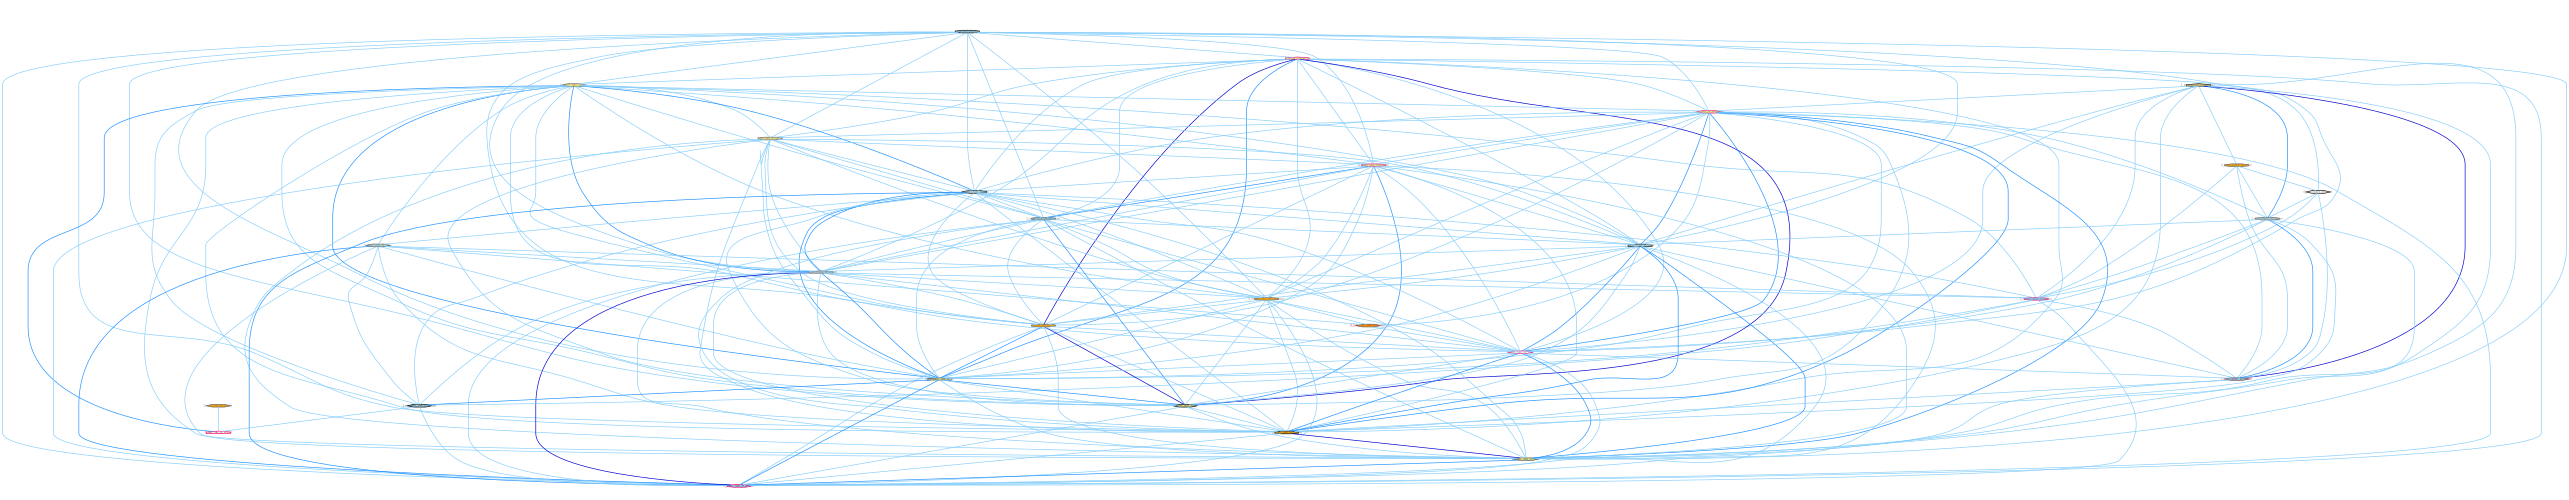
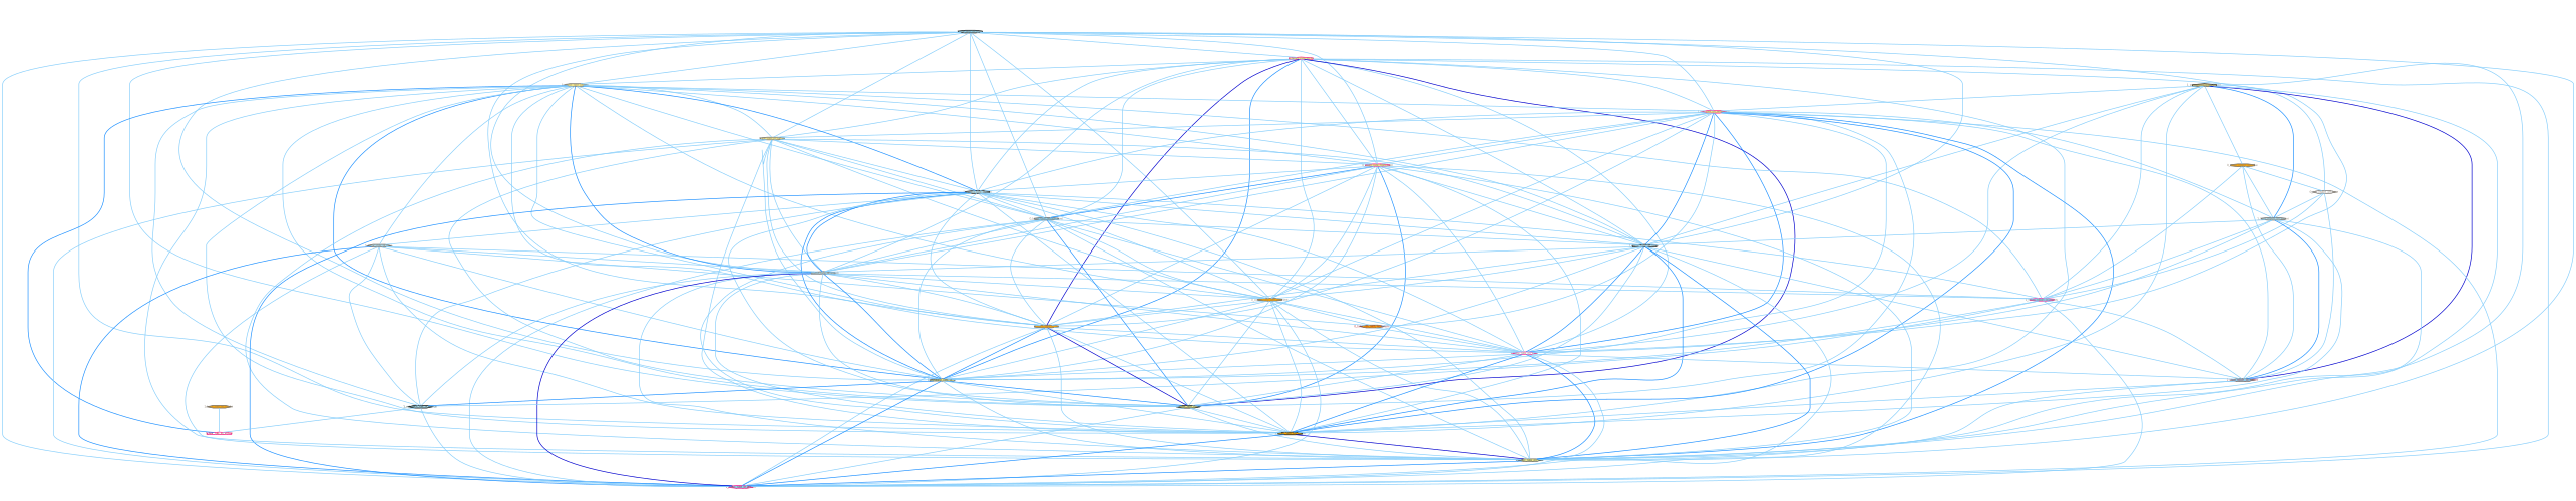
  graph {
    fontname="IBM Plex Sans"
    node [color=gray40 fillcolor=khaki fixedsize=true fontcolor="#8b7d6b" fontname="IBM Plex Sans" fontsize=4 shape=octagon style=filled]
    edge [color="#87cefa" fontname="IBM Plex Sans" w=1]
    "0_rais_rate_by_point " [color=black fillcolor=skyblue height=.06 width=.5]
    "1_prepar_report_on_impact " [color=black height=.06 shape=house width=.5]
    "0_boost_rate_to_% " [color=deeppink height=.06 shape=house width=.5]
    "1_affect_rate_of_issu " [height=.06 shape=hexagon width=.5]
    "0_scour_report_for_clue " [fillcolor=orange height=.06 width=.5]
    "1_cut_rate_on_entitynam " [color=deeppink height=.06 shape=hexagon width=.5]
-   "0_call_report_off_base " [color=black fillcolor=white height=.06 shape=hexagon width=.5]
+   "0_call_report_off_base " [fillcolor=white height=.06 shape=hexagon width=.5]
    "0_jolt_rate_in_month " [height=.06 width=.5]
    "0_lower_rate_from_hold " [color=deeppink height=.06 width=.5]
    "1_hear_report_on_experi " [fillcolor=lightblue height=.06 width=.5]
    "1_expect_rate_of_loan " [color=black fillcolor=lightblue height=.06 width=.5]
    "1_reduc_risk_of_have " [fillcolor=lightblue height=.06 shape=hexagon width=.5]
    "0_lower_rate_becaus_level " [fillcolor=skyblue height=.06 width=.5]
    "1_retain_rate_on_paper " [color=black fillcolor=lightblue height=.06 shape=house width=.5]
    "1_underst_rate_of_growth " [fillcolor=lightblue height=.06 shape=house width=.5]
    "1_back_role_as_mediat " [fillcolor=orange height=.06 shape=hexagon width=.5]
    "1_follow_report_of_improv " [color=deeppink fillcolor=skyblue height=.06 width=.5]
    "0_confus_rate_with_payment " [fillcolor=orange height=.06 width=.5]
    "0_push_rate_to_% " [fillcolor=orange height=.06 width=.5]
    "1_have_rate_on_vote " [color=deeppink fillcolor=white height=.06 shape=hexagon width=.5]
    "0_stop_report_on_street " [fillcolor=skyblue fontcolor="#b22222" height=.06 shape=hexagon width=.5]
    "0_hail_rule_as_victori " [color=deeppink fillcolor=white fontcolor="#b22222" height=.06 shape=house width=.5]
    "0_take_risk_with_entitynam " [fillcolor=orange fontcolor="#b22222" height=.06 shape=hexagon width=.5]
    "1_establish_rate_of_% " [fontcolor="#2f4f4f" height=.06 shape=house width=.5]
    n25 [color=black fontcolor="#2f4f4f" height=.06 label="6_lower_rate_to_%" shape=hexagon width=.5]
    "1_reduc_rate_on_million " [color=black fillcolor=orange fontcolor="#2f4f4f" height=.06 width=.5]
    "1_reduc_rate_on_debt " [fontcolor="#2f4f4f" height=.06 shape=hexagon width=.5]
    "1_reduc_rate_of_growth " [color=deeppink fillcolor=skyblue fontcolor="#b22222" height=.06 width=.5]
    "1_establish_rule_of_immun " [color=black fillcolor=lightblue fontcolor="#2f4f4f" height=.06 shape=hexagon width=.5]
    subgraph sub_1 {
      "0_rais_rate_by_point "
      "1_prepar_report_on_impact "
      "0_boost_rate_to_% "
      "1_affect_rate_of_issu "
      "0_scour_report_for_clue "
      "1_cut_rate_on_entitynam "
      "0_call_report_off_base "
      "0_jolt_rate_in_month "
      "0_lower_rate_from_hold "
      "1_hear_report_on_experi "
      "1_expect_rate_of_loan "
      "1_reduc_risk_of_have "
      "0_lower_rate_becaus_level "
      "1_retain_rate_on_paper "
      "1_underst_rate_of_growth "
      "1_back_role_as_mediat "
      "1_follow_report_of_improv "
      "0_confus_rate_with_payment "
      "0_push_rate_to_% "
      "1_have_rate_on_vote "
    }
    subgraph sub_2 {
      "0_stop_report_on_street "
      "0_hail_rule_as_victori "
      "0_take_risk_with_entitynam "
    }
    "0_rais_rate_by_point " -- "0_boost_rate_to_% "
    "0_rais_rate_by_point " -- "1_affect_rate_of_issu "
    "0_rais_rate_by_point " -- "1_cut_rate_on_entitynam "
    "0_rais_rate_by_point " -- "0_jolt_rate_in_month "
    "0_rais_rate_by_point " -- "0_lower_rate_from_hold "
    "0_rais_rate_by_point " -- "1_expect_rate_of_loan "
    "0_rais_rate_by_point " -- "0_lower_rate_becaus_level "
    "0_rais_rate_by_point " -- "1_retain_rate_on_paper "
    "0_rais_rate_by_point " -- "1_underst_rate_of_growth "
    "0_rais_rate_by_point " -- "0_confus_rate_with_payment "
    "0_rais_rate_by_point " -- "0_push_rate_to_% "
    "0_rais_rate_by_point " -- "1_have_rate_on_vote "
    "0_rais_rate_by_point " -- "1_establish_rate_of_% "
    "0_rais_rate_by_point " -- n25
    "0_rais_rate_by_point " -- "1_reduc_rate_on_million "
    "0_rais_rate_by_point " -- "1_reduc_rate_on_debt "
    "0_rais_rate_by_point " -- "1_reduc_rate_of_growth "
    "1_prepar_report_on_impact " -- "0_scour_report_for_clue "
    "1_prepar_report_on_impact " -- "1_cut_rate_on_entitynam "
    "1_prepar_report_on_impact " -- "0_call_report_off_base "
    "1_prepar_report_on_impact " -- "1_hear_report_on_experi " [color="#1e90ff" w=2]
    "1_prepar_report_on_impact " -- "1_retain_rate_on_paper "
    "1_prepar_report_on_impact " -- "1_follow_report_of_improv "
    "1_prepar_report_on_impact " -- "1_have_rate_on_vote "
    "1_prepar_report_on_impact " -- "0_stop_report_on_street " [color="#0000cd" w=2]
    "1_prepar_report_on_impact " -- "1_reduc_rate_on_million "
    "1_prepar_report_on_impact " -- "1_reduc_rate_on_debt "
    "0_boost_rate_to_% " -- "1_affect_rate_of_issu "
    "0_boost_rate_to_% " -- "1_cut_rate_on_entitynam "
    "0_boost_rate_to_% " -- "0_jolt_rate_in_month "
    "0_boost_rate_to_% " -- "0_lower_rate_from_hold "
    "0_boost_rate_to_% " -- "1_expect_rate_of_loan "
    "0_boost_rate_to_% " -- "0_lower_rate_becaus_level "
    "0_boost_rate_to_% " -- "1_retain_rate_on_paper "
    "0_boost_rate_to_% " -- "1_underst_rate_of_growth "
    "0_boost_rate_to_% " -- "0_confus_rate_with_payment "
    "0_boost_rate_to_% " -- "0_push_rate_to_% " [color="#0000cd" w=3]
    "0_boost_rate_to_% " -- "1_have_rate_on_vote "
    "0_boost_rate_to_% " -- "1_establish_rate_of_% " [color="#1e90ff" w=2]
    "0_boost_rate_to_% " -- n25 [color="#0000cd" w=3]
    "0_boost_rate_to_% " -- "1_reduc_rate_on_million "
    "0_boost_rate_to_% " -- "1_reduc_rate_on_debt "
    "0_boost_rate_to_% " -- "1_reduc_rate_of_growth "
    "1_affect_rate_of_issu " -- "1_cut_rate_on_entitynam "
    "1_affect_rate_of_issu " -- "0_jolt_rate_in_month "
    "1_affect_rate_of_issu " -- "0_lower_rate_from_hold "
    "1_affect_rate_of_issu " -- "1_expect_rate_of_loan " [color="#1e90ff" w=2]
    "1_affect_rate_of_issu " -- "1_reduc_risk_of_have "
    "1_affect_rate_of_issu " -- "0_lower_rate_becaus_level "
    "1_affect_rate_of_issu " -- "1_retain_rate_on_paper "
    "1_affect_rate_of_issu " -- "1_underst_rate_of_growth " [color="#1e90ff" w=2]
    "1_affect_rate_of_issu " -- "1_follow_report_of_improv "
    "1_affect_rate_of_issu " -- "0_confus_rate_with_payment "
    "1_affect_rate_of_issu " -- "0_push_rate_to_% "
    "1_affect_rate_of_issu " -- "1_have_rate_on_vote "
    "1_affect_rate_of_issu " -- "0_hail_rule_as_victori " [color="#1e90ff" w=2]
    "1_affect_rate_of_issu " -- "1_establish_rate_of_% " [color="#1e90ff" w=2]
    "1_affect_rate_of_issu " -- n25
    "1_affect_rate_of_issu " -- "1_reduc_rate_on_million "
    "1_affect_rate_of_issu " -- "1_reduc_rate_on_debt "
    "1_affect_rate_of_issu " -- "1_establish_rule_of_immun "
    "0_scour_report_for_clue " -- "0_call_report_off_base "
    "0_scour_report_for_clue " -- "1_hear_report_on_experi "
    "0_scour_report_for_clue " -- "1_follow_report_of_improv "
    "0_scour_report_for_clue " -- "0_stop_report_on_street "
    "1_cut_rate_on_entitynam " -- "0_jolt_rate_in_month "
    "1_cut_rate_on_entitynam " -- "0_lower_rate_from_hold "
    "1_cut_rate_on_entitynam " -- "1_hear_report_on_experi "
    "1_cut_rate_on_entitynam " -- "1_expect_rate_of_loan "
    "1_cut_rate_on_entitynam " -- "0_lower_rate_becaus_level "
    "1_cut_rate_on_entitynam " -- "1_retain_rate_on_paper " [color="#1e90ff" w=2]
    "1_cut_rate_on_entitynam " -- "1_underst_rate_of_growth "
    "1_cut_rate_on_entitynam " -- "0_confus_rate_with_payment "
    "1_cut_rate_on_entitynam " -- "0_push_rate_to_% "
    "1_cut_rate_on_entitynam " -- "1_have_rate_on_vote " [color="#1e90ff" w=2]
    "1_cut_rate_on_entitynam " -- "0_stop_report_on_street "
    "1_cut_rate_on_entitynam " -- "0_take_risk_with_entitynam "
    "1_cut_rate_on_entitynam " -- "1_establish_rate_of_% "
    "1_cut_rate_on_entitynam " -- n25
    "1_cut_rate_on_entitynam " -- "1_reduc_rate_on_million " [color="#1e90ff" w=2]
    "1_cut_rate_on_entitynam " -- "1_reduc_rate_on_debt " [color="#1e90ff" w=2]
    "1_cut_rate_on_entitynam " -- "1_reduc_rate_of_growth "
    "0_call_report_off_base " -- "1_hear_report_on_experi "
    "0_call_report_off_base " -- "1_follow_report_of_improv "
    "0_call_report_off_base " -- "0_stop_report_on_street "
    "0_jolt_rate_in_month " -- "0_lower_rate_from_hold "
    "0_jolt_rate_in_month " -- "1_expect_rate_of_loan "
    "0_jolt_rate_in_month " -- "0_lower_rate_becaus_level "
    "0_jolt_rate_in_month " -- "1_retain_rate_on_paper "
    "0_jolt_rate_in_month " -- "1_underst_rate_of_growth "
    "0_jolt_rate_in_month " -- "0_confus_rate_with_payment "
    "0_jolt_rate_in_month " -- "0_push_rate_to_% "
    "0_jolt_rate_in_month " -- "1_establish_rate_of_% "
    "0_jolt_rate_in_month " -- n25
    "0_jolt_rate_in_month " -- "1_reduc_rate_on_million "
    "0_jolt_rate_in_month " -- "1_reduc_rate_on_debt "
    "0_jolt_rate_in_month " -- "1_reduc_rate_of_growth "
    "0_lower_rate_from_hold " -- "1_expect_rate_of_loan "
    "0_lower_rate_from_hold " -- "0_lower_rate_becaus_level " [color="#1e90ff" w=2]
    "0_lower_rate_from_hold " -- "1_retain_rate_on_paper "
    "0_lower_rate_from_hold " -- "1_underst_rate_of_growth "
    "0_lower_rate_from_hold " -- "0_confus_rate_with_payment "
    "0_lower_rate_from_hold " -- "0_push_rate_to_% "
    "0_lower_rate_from_hold " -- "1_have_rate_on_vote "
    "0_lower_rate_from_hold " -- "1_establish_rate_of_% "
    "0_lower_rate_from_hold " -- n25 [color="#1e90ff" w=2]
    "0_lower_rate_from_hold " -- "1_reduc_rate_on_million "
    "0_lower_rate_from_hold " -- "1_reduc_rate_on_debt "
    "0_lower_rate_from_hold " -- "1_reduc_rate_of_growth "
    "1_hear_report_on_experi " -- "1_retain_rate_on_paper "
    "1_hear_report_on_experi " -- "1_follow_report_of_improv "
    "1_hear_report_on_experi " -- "1_have_rate_on_vote "
    "1_hear_report_on_experi " -- "0_stop_report_on_street " [color="#1e90ff" w=2]
    "1_hear_report_on_experi " -- "1_reduc_rate_on_million "
    "1_hear_report_on_experi " -- "1_reduc_rate_on_debt "
    "1_expect_rate_of_loan " -- "1_reduc_risk_of_have "
    "1_expect_rate_of_loan " -- "0_lower_rate_becaus_level "
    "1_expect_rate_of_loan " -- "1_retain_rate_on_paper "
    "1_expect_rate_of_loan " -- "1_underst_rate_of_growth " [color="#1e90ff" w=2]
    "1_expect_rate_of_loan " -- "1_follow_report_of_improv "
    "1_expect_rate_of_loan " -- "0_confus_rate_with_payment "
    "1_expect_rate_of_loan " -- "0_push_rate_to_% "
    "1_expect_rate_of_loan " -- "1_have_rate_on_vote "
    "1_expect_rate_of_loan " -- "1_establish_rate_of_% " [color="#1e90ff" w=2]
    "1_expect_rate_of_loan " -- n25
    "1_expect_rate_of_loan " -- "1_reduc_rate_on_million "
    "1_expect_rate_of_loan " -- "1_reduc_rate_on_debt "
    "1_expect_rate_of_loan " -- "1_reduc_rate_of_growth " [color="#1e90ff" w=2]
    "1_expect_rate_of_loan " -- "1_establish_rule_of_immun "
    "1_reduc_risk_of_have " -- "1_underst_rate_of_growth "
    "1_reduc_risk_of_have " -- "1_follow_report_of_improv "
    "1_reduc_risk_of_have " -- "0_take_risk_with_entitynam "
    "1_reduc_risk_of_have " -- "1_establish_rate_of_% "
    "1_reduc_risk_of_have " -- "1_reduc_rate_on_million "
    "1_reduc_risk_of_have " -- "1_reduc_rate_on_debt "
    "1_reduc_risk_of_have " -- "1_reduc_rate_of_growth " [color="#1e90ff" w=2]
    "1_reduc_risk_of_have " -- "1_establish_rule_of_immun "
    "0_lower_rate_becaus_level " -- "1_retain_rate_on_paper "
    "0_lower_rate_becaus_level " -- "1_underst_rate_of_growth "
    "0_lower_rate_becaus_level " -- "0_confus_rate_with_payment "
    "0_lower_rate_becaus_level " -- "0_push_rate_to_% "
    "0_lower_rate_becaus_level " -- "1_have_rate_on_vote "
    "0_lower_rate_becaus_level " -- "1_establish_rate_of_% "
    "0_lower_rate_becaus_level " -- n25 [color="#1e90ff" w=2]
    "0_lower_rate_becaus_level " -- "1_reduc_rate_on_million "
    "0_lower_rate_becaus_level " -- "1_reduc_rate_on_debt "
    "0_lower_rate_becaus_level " -- "1_reduc_rate_of_growth "
    "1_retain_rate_on_paper " -- "1_underst_rate_of_growth "
    "1_retain_rate_on_paper " -- "0_confus_rate_with_payment "
    "1_retain_rate_on_paper " -- "0_push_rate_to_% "
    "1_retain_rate_on_paper " -- "1_have_rate_on_vote " [color="#1e90ff" w=2]
    "1_retain_rate_on_paper " -- "0_stop_report_on_street "
    "1_retain_rate_on_paper " -- "1_establish_rate_of_% "
    "1_retain_rate_on_paper " -- n25
    "1_retain_rate_on_paper " -- "1_reduc_rate_on_million " [color="#1e90ff" w=2]
    "1_retain_rate_on_paper " -- "1_reduc_rate_on_debt " [color="#1e90ff" w=2]
    "1_retain_rate_on_paper " -- "1_reduc_rate_of_growth "
    "1_underst_rate_of_growth " -- "1_follow_report_of_improv "
    "1_underst_rate_of_growth " -- "0_confus_rate_with_payment "
    "1_underst_rate_of_growth " -- "0_push_rate_to_% "
    "1_underst_rate_of_growth " -- "1_have_rate_on_vote "
    "1_underst_rate_of_growth " -- "1_establish_rate_of_% " [color="#1e90ff" w=2]
    "1_underst_rate_of_growth " -- n25
    "1_underst_rate_of_growth " -- "1_reduc_rate_on_million "
    "1_underst_rate_of_growth " -- "1_reduc_rate_on_debt "
    "1_underst_rate_of_growth " -- "1_reduc_rate_of_growth " [color="#0000cd" w=3]
    "1_underst_rate_of_growth " -- "1_establish_rule_of_immun "
    "1_back_role_as_mediat " -- "0_hail_rule_as_victori "
    "1_follow_report_of_improv " -- "0_stop_report_on_street "
    "1_follow_report_of_improv " -- "1_establish_rate_of_% "
    "1_follow_report_of_improv " -- "1_reduc_rate_of_growth "
    "1_follow_report_of_improv " -- "1_establish_rule_of_immun "
    "0_confus_rate_with_payment " -- "0_push_rate_to_% "
    "0_confus_rate_with_payment " -- "1_have_rate_on_vote "
    "0_confus_rate_with_payment " -- "0_take_risk_with_entitynam "
    "0_confus_rate_with_payment " -- "1_establish_rate_of_% "
    "0_confus_rate_with_payment " -- n25
    "0_confus_rate_with_payment " -- "1_reduc_rate_on_million "
    "0_confus_rate_with_payment " -- "1_reduc_rate_on_debt "
    "0_confus_rate_with_payment " -- "1_reduc_rate_of_growth "
    "0_push_rate_to_% " -- "1_have_rate_on_vote "
    "0_push_rate_to_% " -- "1_establish_rate_of_% " [color="#1e90ff" w=2]
    "0_push_rate_to_% " -- n25 [color="#0000cd" w=3]
    "0_push_rate_to_% " -- "1_reduc_rate_on_million "
    "0_push_rate_to_% " -- "1_reduc_rate_on_debt "
    "0_push_rate_to_% " -- "1_reduc_rate_of_growth "
    "1_have_rate_on_vote " -- "0_stop_report_on_street "
    "1_have_rate_on_vote " -- "1_establish_rate_of_% "
    "1_have_rate_on_vote " -- n25
    "1_have_rate_on_vote " -- "1_reduc_rate_on_million " [color="#1e90ff" w=2]
    "1_have_rate_on_vote " -- "1_reduc_rate_on_debt " [color="#1e90ff" w=2]
    "1_have_rate_on_vote " -- "1_reduc_rate_of_growth "
    "0_stop_report_on_street " -- "1_reduc_rate_on_million "
    "0_stop_report_on_street " -- "1_reduc_rate_on_debt "
    "0_take_risk_with_entitynam " -- "1_have_rate_on_vote "
    "1_establish_rate_of_% " -- n25 [color="#1e90ff" w=2]
    "1_establish_rate_of_% " -- "1_reduc_rate_on_million "
    "1_establish_rate_of_% " -- "1_reduc_rate_on_debt "
    "1_establish_rate_of_% " -- "1_reduc_rate_of_growth " [color="#1e90ff" w=2]
    "1_establish_rate_of_% " -- "1_establish_rule_of_immun " [color="#1e90ff" w=2]
    n25 -- "1_reduc_rate_on_million "
    n25 -- "1_reduc_rate_on_debt "
    n25 -- "1_reduc_rate_of_growth "
    "1_reduc_rate_on_million " -- "1_reduc_rate_on_debt " [color="#0000cd" w=3]
-   "1_reduc_rate_on_million " -- "1_reduc_rate_of_growth " [w=2]
+   "1_reduc_rate_on_million " -- "1_reduc_rate_of_growth " [color="#1e90ff" w=2]
    "1_reduc_rate_on_debt " -- "1_reduc_rate_of_growth " [color="#1e90ff" w=2]
    "1_establish_rule_of_immun " -- "0_hail_rule_as_victori "
    "1_establish_rule_of_immun " -- "1_reduc_rate_of_growth "
  }
